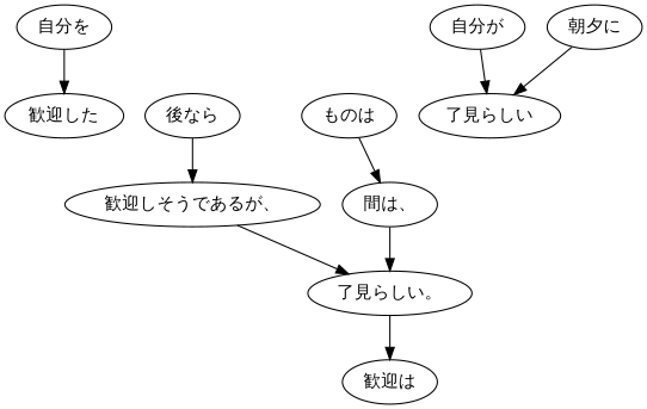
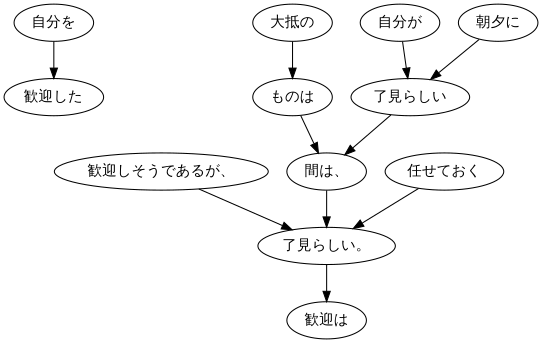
  digraph {
    fontname="Roboto Condensed"
    node [fontname="Roboto Condensed"]
    edge [fontname="Roboto Condensed"]
    n1 [label="自分を"]
    n2 [label="歓迎した"]
-   n3 [label="後なら"]
    n4 [label="歓迎しそうであるが、"]
    n5 [label="了見らしい。"]
+   n6 [label="大抵の"]
    n7 [label="ものは"]
    n8 [label="間は、"]
    n9 [label="歓迎は"]
    n10 [label="自分が"]
    n11 [label="了見らしい"]
    n12 [label="朝夕に"]
+   n13 [label="任せておく"]
    n1 -> n2
-   n3 -> n4
    n4 -> n5
    n5 -> n9
+   n6 -> n7
    n7 -> n8
    n8 -> n5
    n10 -> n11
+   n11 -> n8
    n12 -> n11
+   n13 -> n5
  }
